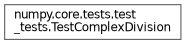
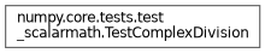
  digraph {
    rankdir=TB
-   n1 [color=grey40 fillcolor=white fontname=Helvetica fontsize=10 height=0.2 label="numpy.core.tests.test\l_tests.TestComplexDivision" shape=box style=filled width=0.4]
+   n1 [color=grey40 fillcolor=white fontname=Helvetica fontsize=10 height=0.2 label="numpy.core.tests.test\l_scalarmath.TestComplexDivision" shape=box style=filled width=0.4]
  }
